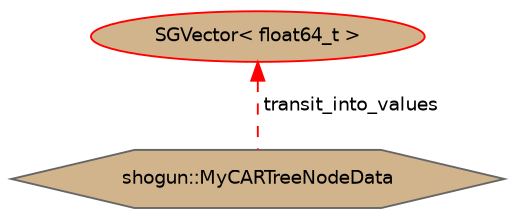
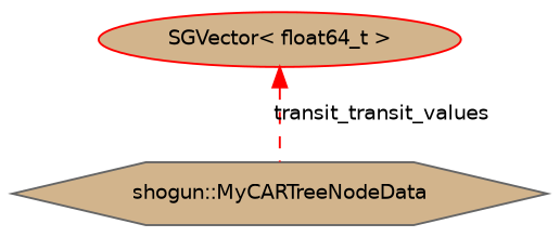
  digraph {
    node [fillcolor=tan fontname=Helvetica fontsize=10 style=filled]
    n1 [color=gray40 fontcolor=black height=0.2 label="shogun::MyCARTreeNodeData" shape=hexagon width=0.4]
    n2 [color=red height=0.2 label="SGVector\< float64_t \>" shape=ellipse width=0.4]
-   n2 -> n1 [color=red dir=back fontname=Helvetica fontsize=10 label=" transit_into_values" labelfontname=Helvetica labelfontsize=10 style=dashed]
+   n2 -> n1 [color=red dir=back fontname=Helvetica fontsize=10 label=" transit_transit_values" labelfontname=Helvetica labelfontsize=10 style=dashed]
  }
